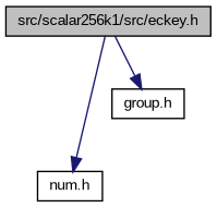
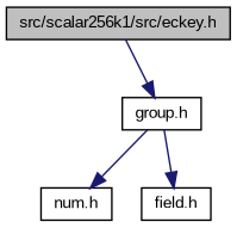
  digraph {
    fontname="Liberation Sans"
    node [color=black fillcolor=white fontname="Liberation Sans" fontsize=10 shape=record style=filled]
    edge [color=midnightblue fontname="Liberation Sans" fontsize=10 labelfontname=Helvetica labelfontsize=10 style=solid]
    n1 [fillcolor=grey75 fontcolor=black height=0.2 label="src/scalar256k1/src/eckey.h" width=0.4]
    n2 [height=0.2 label="group.h" width=0.4]
    n3 [height=0.2 label="num.h" width=0.4]
+   n4 [height=0.2 label="field.h" width=0.4]
    n1 -> n2
-   n1 -> n3
+   n2 -> n3
+   n2 -> n4
  }
